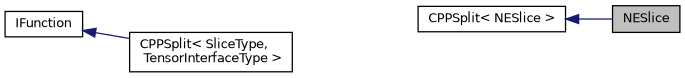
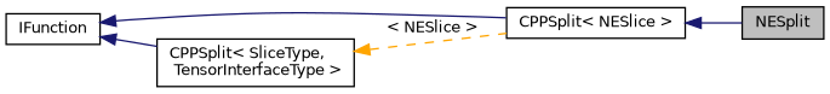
  digraph {
    rankdir=LR
    node [color=black fillcolor=white fontname=Helvetica fontsize=10 shape=record style=filled]
    edge [color=midnightblue dir=back fontname=Helvetica fontsize=10 labelfontname=Helvetica labelfontsize=10 style=solid]
-   n1 [fillcolor=grey75 fontcolor=black height=0.2 label=NESlice width=0.4]
+   n1 [fillcolor=grey75 fontcolor=black height=0.2 label=NESplit width=0.4]
    n2 [height=0.2 label="CPPSplit\< NESlice \>" width=0.4]
    n3 [height=0.2 label=IFunction width=0.4]
    n4 [height=0.2 label="CPPSplit\< SliceType,\l TensorInterfaceType \>" width=0.4]
    n2 -> n1
+   n3 -> n2
    n3 -> n4
+   n4 -> n2 [color=orange label=" \< NESlice \>" style=dashed]
  }
